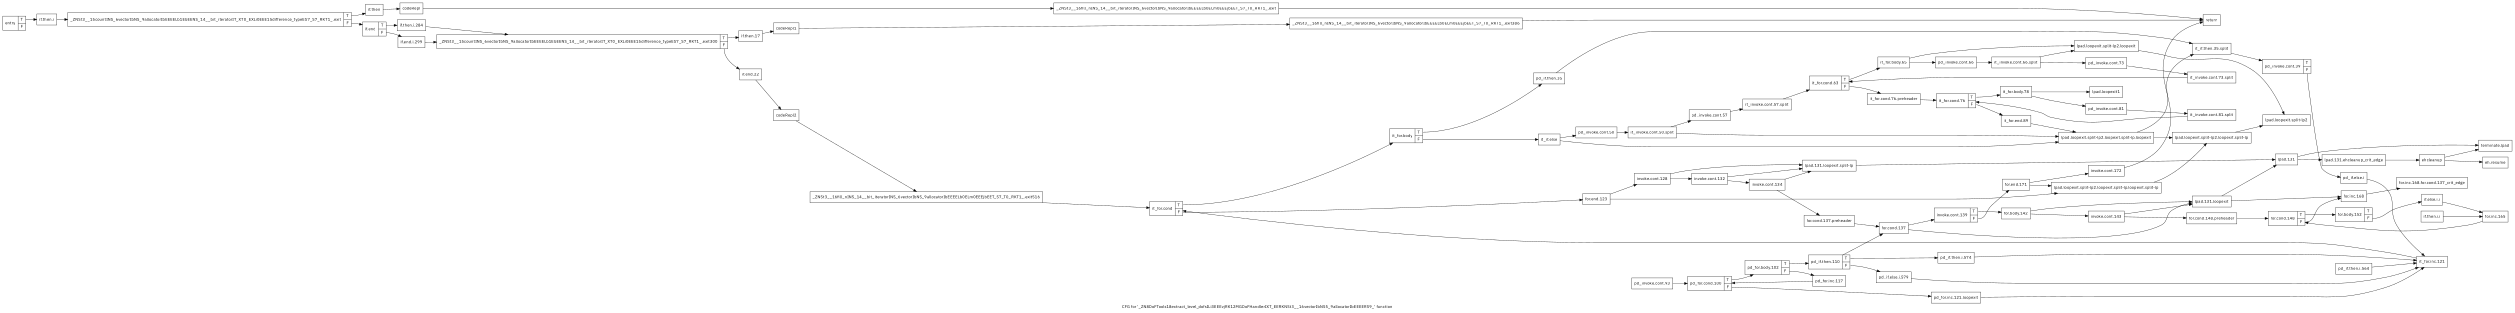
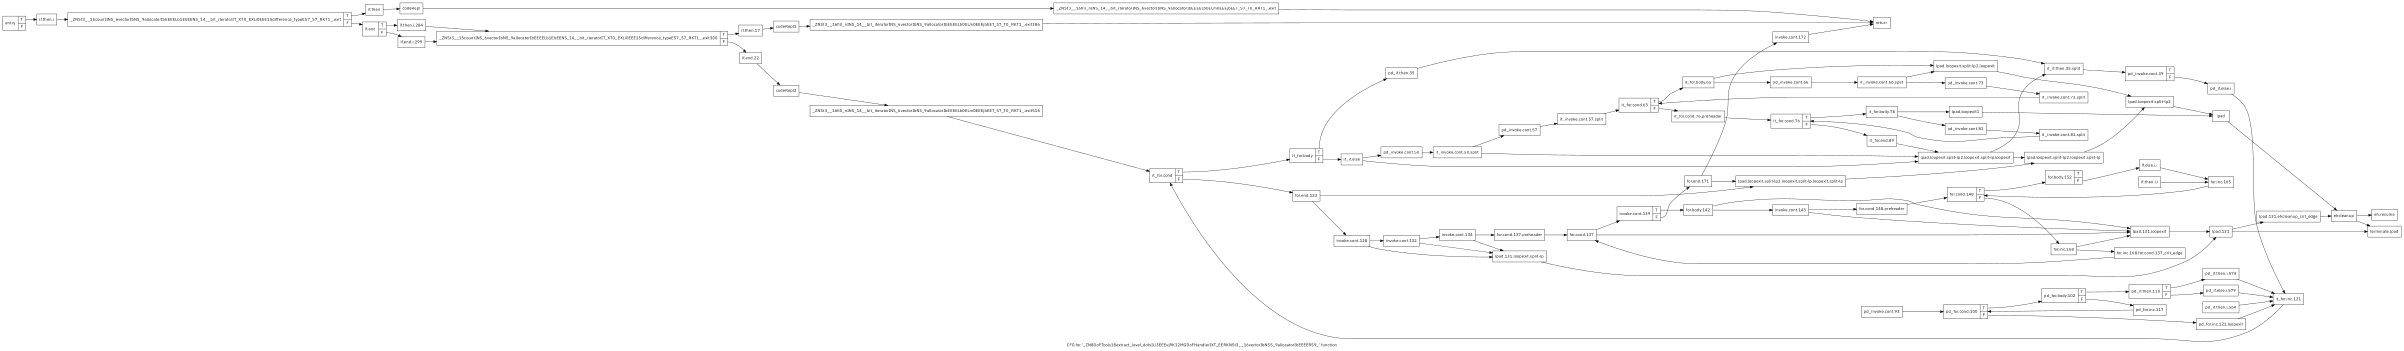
  digraph {
    fontname="IBM Plex Sans"
    label="CFG for '_ZN8DoFTools18extract_level_dofsILi3EEEvjRK12MGDoFHandlerIXT_EERKNSt3__16vectorIbNS5_9allocatorIbEEEERS9_' function"
    rankdir=LR
    node [fontname="IBM Plex Sans" shape=record]
    edge [fontname="IBM Plex Sans"]
    n1 [label="{entry|{<s0>T|<s1>F}}"]
    n2 [label="{if.then.i}"]
    n3 [label="{_ZNSt3__15countINS_6vectorIbNS_9allocatorIbEEEELb1EbEENS_14__bit_iteratorIT_XT0_EXLi0EEE15difference_typeES7_S7_RKT1_.exit|{<s0>T|<s1>F}}"]
    n4 [label="{if.then}"]
    n5 [label="{if.end|{<s0>T|<s1>F}}"]
    n6 [label="{codeRepl}"]
    n7 [label="{if.then.i.284}"]
    n8 [label="{if.end.i.299}"]
    n9 [label="{_ZNSt3__16fill_nINS_14__bit_iteratorINS_6vectorIbNS_9allocatorIbEEEELb0ELm0EEEjbEET_S7_T0_RKT1_.exit}"]
    n10 [label="{_ZNSt3__15countINS_6vectorIbNS_9allocatorIbEEEELb1EbEENS_14__bit_iteratorIT_XT0_EXLi0EEE15difference_typeES7_S7_RKT1_.exit300|{<s0>T|<s1>F}}"]
    n11 [label="{return}"]
    n12 [label="{if.then.17}"]
    n13 [label="{if.end.22}"]
    n14 [label="{codeRepl1}"]
    n15 [label="{codeRepl2}"]
    n16 [label="{_ZNSt3__16fill_nINS_14__bit_iteratorINS_6vectorIbNS_9allocatorIbEEEELb0ELm0EEEjbEET_S7_T0_RKT1_.exit386}"]
    n17 [label="{_ZNSt3__16fill_nINS_14__bit_iteratorINS_6vectorIbNS_9allocatorIbEEEELb0ELm0EEEjbEET_S7_T0_RKT1_.exit516}"]
    n18 [label="{it_for.cond|{<s0>T|<s1>F}}"]
    n19 [label="{it_for.body|{<s0>T|<s1>F}}"]
    n20 [label="{for.end.123}"]
    n21 [label="{pd_if.then.35}"]
    n22 [label="{it_if.else}"]
    n23 [label="{lpad.loopexit.split-lp2.loopexit.split-lp.loopexit.split-lp}"]
    n24 [label="{invoke.cont.128}"]
    n25 [label="{it_if.then.35.split}"]
    n26 [label="{lpad.loopexit.split-lp2.loopexit.split-lp.loopexit}"]
    n27 [label="{pd_invoke.cont.50}"]
    n28 [label="{lpad.loopexit.split-lp2.loopexit.split-lp}"]
    n29 [label="{invoke.cont.132}"]
    n30 [label="{lpad.131.loopexit.split-lp}"]
    n31 [label="{pd_invoke.cont.39|{<s0>T|<s1>F}}"]
    n32 [label="{it_invoke.cont.50.split}"]
    n33 [label="{pd_if.else.i}"]
    n34 [label="{pd_if.then.i.564}"]
    n35 [label="{it_for.inc.121}"]
    n36 [label="{lpad.loopexit.split-lp2}"]
    n37 [label="{lpad.loopexit1}"]
+   n38 [label="{lpad}"]
    n39 [label="{ehcleanup}"]
    n40 [label="{terminate.lpad}"]
    n41 [label="{eh.resume}"]
    n42 [label="{lpad.loopexit.split-lp2.loopexit}"]
    n43 [label="{pd_invoke.cont.57}"]
    n44 [label="{it_invoke.cont.57.split}"]
    n45 [label="{it_for.cond.63|{<s0>T|<s1>F}}"]
    n46 [label="{it_for.body.65}"]
    n47 [label="{it_for.cond.76.preheader}"]
    n48 [label="{pd_invoke.cont.66}"]
    n49 [label="{it_for.cond.76|{<s0>T|<s1>F}}"]
    n50 [label="{it_invoke.cont.66.split}"]
    n51 [label="{it_for.body.78}"]
    n52 [label="{it_for.end.89}"]
    n53 [label="{pd_invoke.cont.81}"]
    n54 [label="{pd_invoke.cont.73}"]
    n55 [label="{it_invoke.cont.73.split}"]
    n56 [label="{it_invoke.cont.81.split}"]
    n57 [label="{pd_invoke.cont.93}"]
    n58 [label="{pd_for.cond.100|{<s0>T|<s1>F}}"]
    n59 [label="{pd_for.body.102|{<s0>T|<s1>F}}"]
    n60 [label="{pd_for.inc.121.loopexit}"]
    n61 [label="{pd_if.then.110|{<s0>T|<s1>F}}"]
    n62 [label="{pd_for.inc.117}"]
    n63 [label="{pd_if.then.i.574}"]
    n64 [label="{pd_if.else.i.579}"]
    n65 [label="{invoke.cont.134}"]
    n66 [label="{lpad.131}"]
    n67 [label="{for.cond.137.preheader}"]
    n68 [label="{lpad.131.ehcleanup_crit_edge}"]
    n69 [label="{for.cond.137}"]
    n70 [label="{invoke.cont.139|{<s0>T|<s1>F}}"]
    n71 [label="{lpad.131.loopexit}"]
    n72 [label="{for.body.142}"]
    n73 [label="{for.end.171}"]
    n74 [label="{invoke.cont.143}"]
    n75 [label="{invoke.cont.172}"]
    n76 [label="{for.cond.148.preheader}"]
    n77 [label="{for.cond.148|{<s0>T|<s1>F}}"]
    n78 [label="{for.body.152|{<s0>T|<s1>F}}"]
    n79 [label="{for.inc.168}"]
    n80 [label="{if.else.i.i}"]
    n81 [label="{for.inc.168.for.cond.137_crit_edge}"]
    n82 [label="{if.then.i.i}"]
    n83 [label="{for.inc.165}"]
    n1 -> n2 [tailport=s0]
    n2 -> n3
    n3 -> n4 [tailport=s0]
    n3 -> n5 [tailport=s1]
    n4 -> n6
    n5 -> n7 [tailport=s0]
    n5 -> n8 [tailport=s1]
    n6 -> n9
    n7 -> n10
    n8 -> n10
    n9 -> n11
    n10 -> n12 [tailport=s0]
    n10 -> n13 [tailport=s1]
    n12 -> n14
    n13 -> n15
    n14 -> n16
    n15 -> n17
    n16 -> n11
    n17 -> n18
    n18 -> n19 [tailport=s0]
    n18 -> n20 [tailport=s1]
    n19 -> n21 [tailport=s0]
    n19 -> n22 [tailport=s1]
    n20 -> n23
    n20 -> n24
    n21 -> n25
    n22 -> n26
    n22 -> n27
    n23 -> n28
    n24 -> n29
    n24 -> n30
    n25 -> n31
    n26 -> n25
    n26 -> n28
    n27 -> n32
    n28 -> n36
    n29 -> n30
    n29 -> n65
    n30 -> n66
    n31 -> n33 [tailport=s1]
    n32 -> n26
    n32 -> n43
    n33 -> n35
    n34 -> n35
    n35 -> n18
+   n36 -> n38
+   n37 -> n38
+   n38 -> n39
    n39 -> n40
    n39 -> n41
    n42 -> n36
    n43 -> n44
    n44 -> n45
    n45 -> n46 [tailport=s0]
    n45 -> n47 [tailport=s1]
    n46 -> n42
    n46 -> n48
    n47 -> n49
    n48 -> n50
    n49 -> n51 [tailport=s0]
    n49 -> n52 [tailport=s1]
    n50 -> n42
    n50 -> n54
    n51 -> n37
    n51 -> n53
    n52 -> n26
    n53 -> n56
    n54 -> n55
    n55 -> n45
    n56 -> n49
    n57 -> n58
    n58 -> n59 [tailport=s0]
    n58 -> n60 [tailport=s1]
    n59 -> n61 [tailport=s0]
    n59 -> n62 [tailport=s1]
    n60 -> n35
    n61 -> n63 [tailport=s0]
    n61 -> n64 [tailport=s1]
    n62 -> n58
    n63 -> n35
    n64 -> n35
    n65 -> n30
    n65 -> n67
    n66 -> n40
    n66 -> n68
    n67 -> n69
    n68 -> n39
    n69 -> n70
    n69 -> n71
    n70 -> n72 [tailport=s0]
    n70 -> n73 [tailport=s1]
    n71 -> n66
    n72 -> n71
    n72 -> n74
    n73 -> n23
    n73 -> n75
    n74 -> n71
    n74 -> n76
    n75 -> n11
    n76 -> n77
    n77 -> n78 [tailport=s0]
    n77 -> n79 [tailport=s1]
    n78 -> n80 [tailport=s1]
-   n71 -> n79
+   n79 -> n71
    n79 -> n81
    n80 -> n83
-   n61 -> n69
+   n81 -> n69
    n82 -> n83
    n83 -> n77
  }
